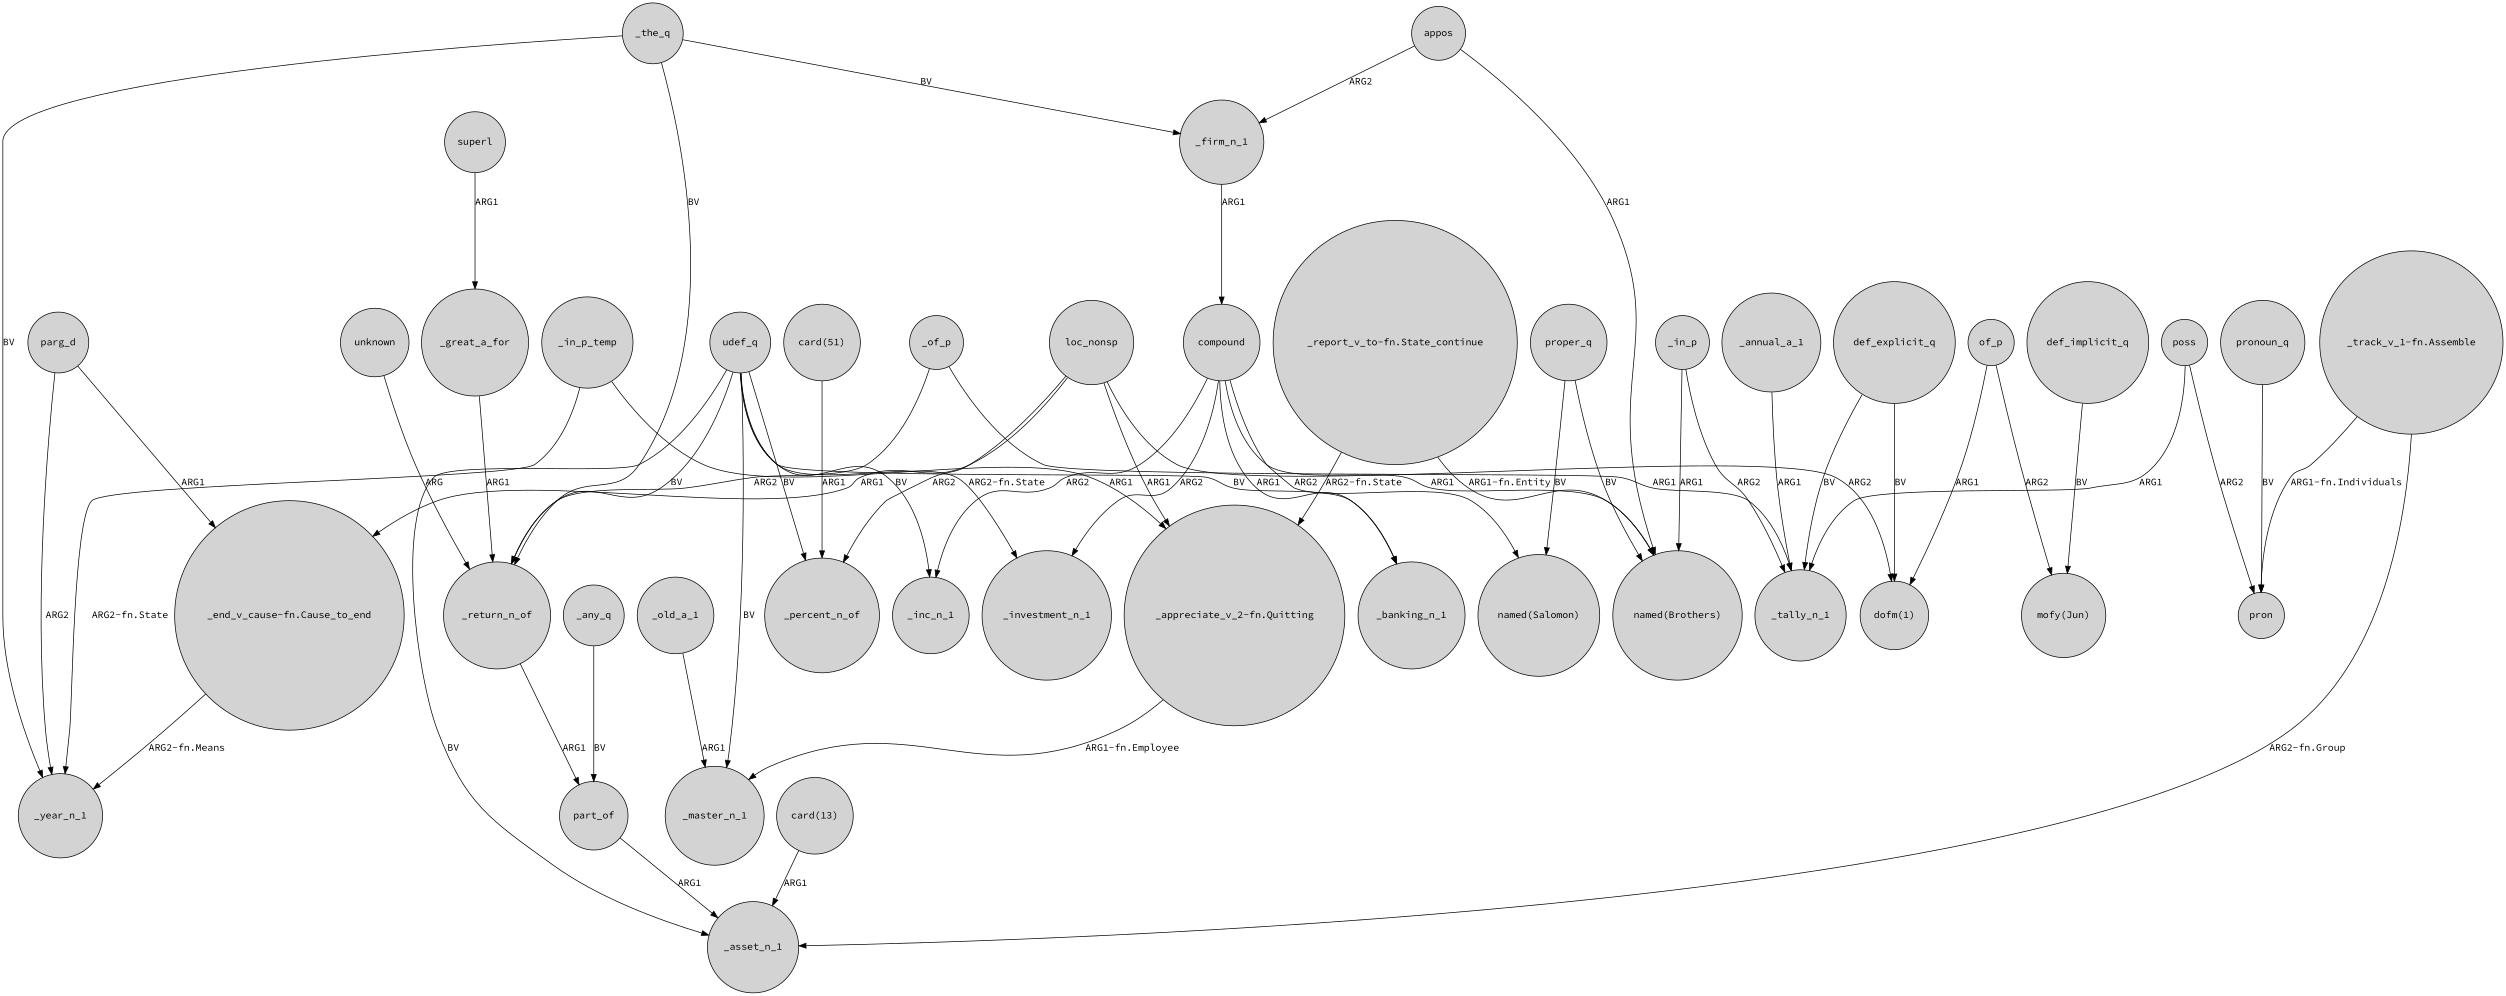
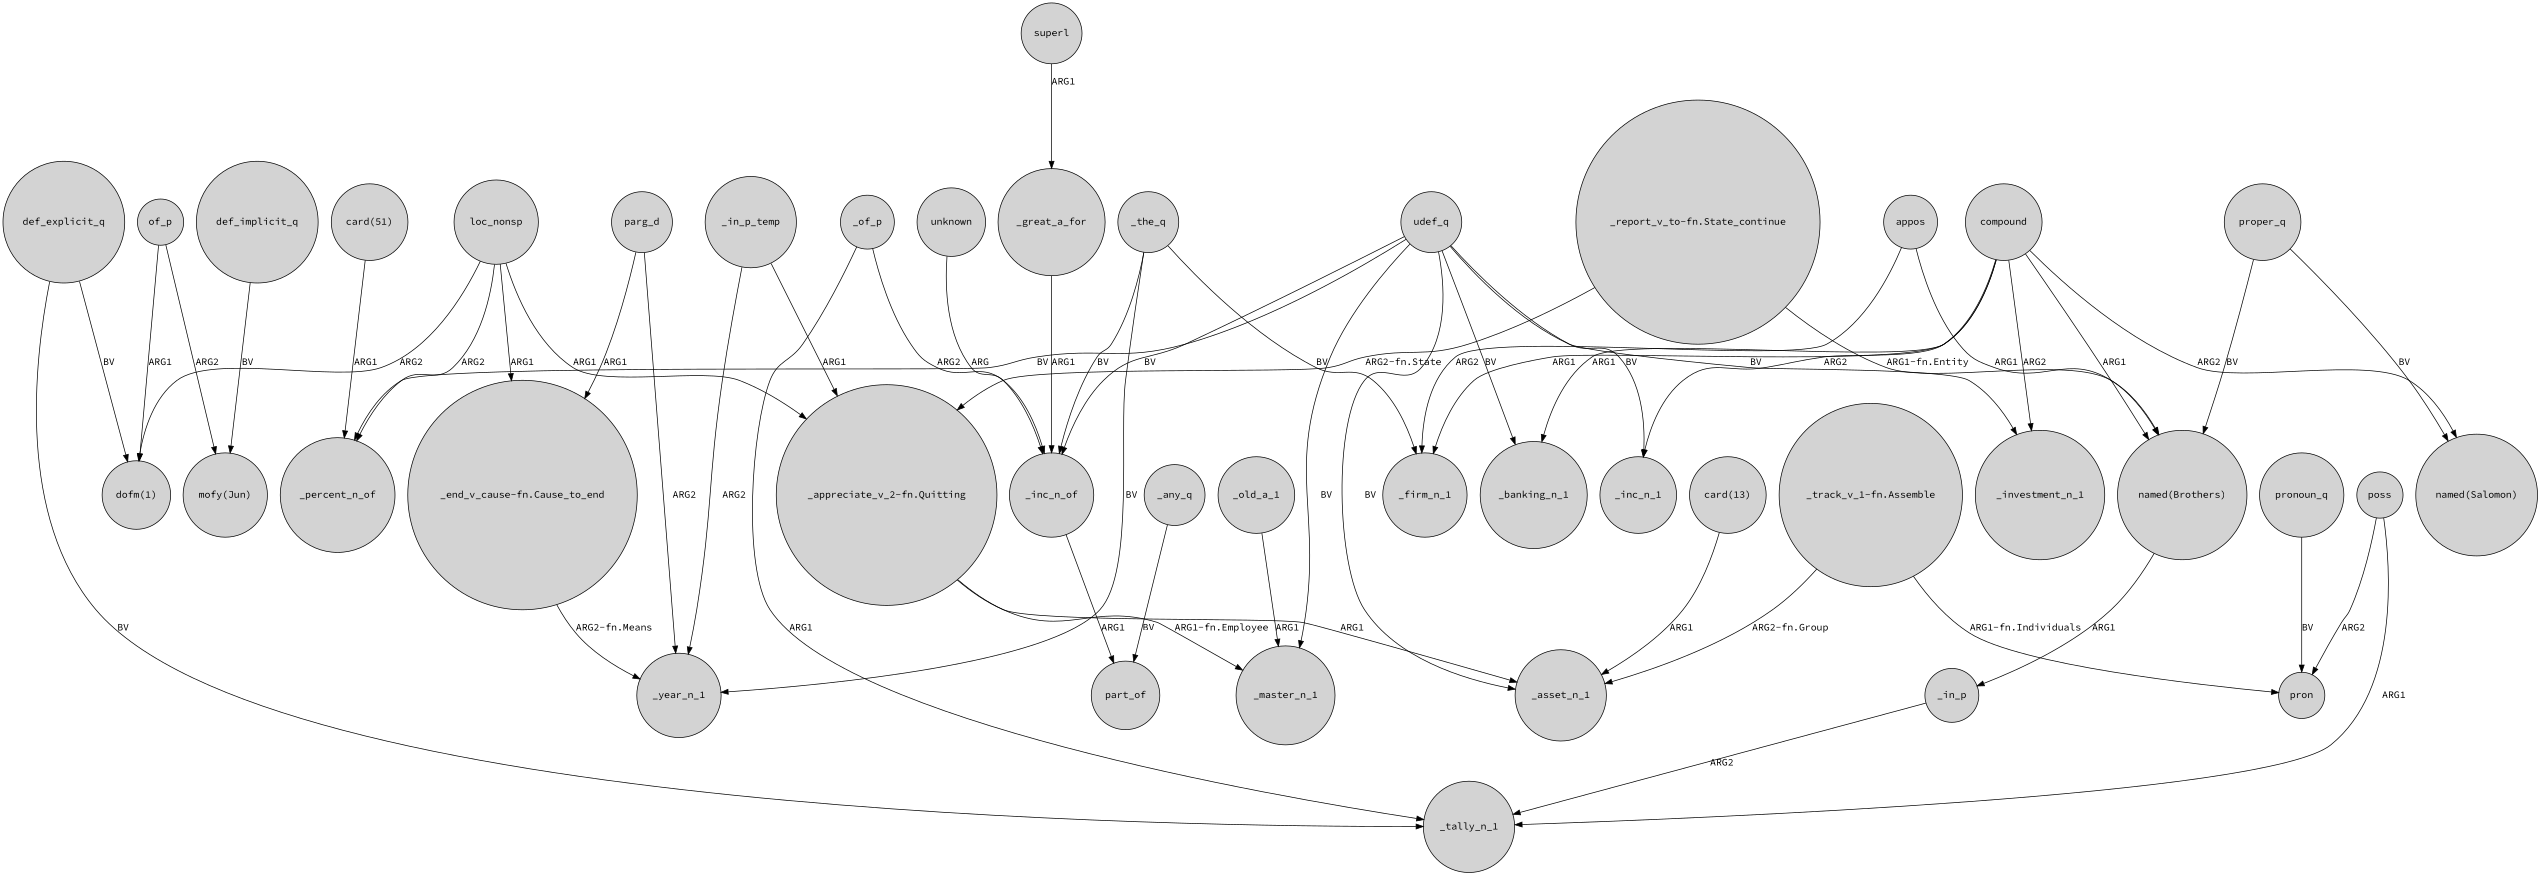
  digraph {
    fontname="Source Code Pro"
    node [fontname="Source Code Pro" shape=circle style=filled]
    edge [fontname="Source Code Pro"]
    parg_d
    "_end_v_cause-fn.Cause_to_end"
    _year_n_1
    _of_p
-   _return_n_of
+   _return_n_of [label=_inc_n_of]
    _tally_n_1
    part_of
    _asset_n_1
    unknown
    _any_q
    compound
    "named(Salomon)"
    _investment_n_1
    "named(Brothers)"
    _firm_n_1
    _inc_n_1
    _banking_n_1
    appos
    _the_q
-   _annual_a_1
    superl
    _great_a_for
    def_explicit_q
    "dofm(1)"
    loc_nonsp
    "_appreciate_v_2-fn.Quitting"
    _percent_n_of
    _master_n_1
    udef_q
    "_report_v_to-fn.State_continue"
    "_track_v_1-fn.Assemble"
    pron
    def_implicit_q
    "mofy(Jun)"
    _in_p
    poss
    _old_a_1
    pronoun_q
    proper_q
    _in_p_temp
    "card(51)"
    "card(13)"
    of_p
    parg_d -> "_end_v_cause-fn.Cause_to_end" [label=ARG1]
    parg_d -> _year_n_1 [label=ARG2]
    "_end_v_cause-fn.Cause_to_end" -> _year_n_1 [label="ARG2-fn.Means"]
    _of_p -> _return_n_of [label=ARG2]
    _of_p -> _tally_n_1 [label=ARG1]
    _return_n_of -> part_of [label=ARG1]
-   part_of -> _asset_n_1 [label=ARG1]
+   "_appreciate_v_2-fn.Quitting" -> _asset_n_1 [label=ARG1]
    unknown -> _return_n_of [label=ARG]
    _any_q -> part_of [label=BV]
    compound -> "named(Salomon)" [label=ARG2]
    compound -> _investment_n_1 [label=ARG2]
    compound -> "named(Brothers)" [label=ARG1]
-   _firm_n_1 -> compound [label=ARG1]
+   compound -> _firm_n_1 [label=ARG1]
    compound -> _inc_n_1 [label=ARG2]
    compound -> _banking_n_1 [label=ARG1]
    appos -> "named(Brothers)" [label=ARG1]
    appos -> _firm_n_1 [label=ARG2]
    _the_q -> _year_n_1 [label=BV]
    _the_q -> _return_n_of [label=BV]
    _the_q -> _firm_n_1 [label=BV]
-   _annual_a_1 -> _tally_n_1 [label=ARG1]
    superl -> _great_a_for [label=ARG1]
    _great_a_for -> _return_n_of [label=ARG1]
    def_explicit_q -> _tally_n_1 [label=BV]
    def_explicit_q -> "dofm(1)" [label=BV]
    loc_nonsp -> "_end_v_cause-fn.Cause_to_end" [label=ARG1]
    loc_nonsp -> "dofm(1)" [label=ARG2]
    loc_nonsp -> "_appreciate_v_2-fn.Quitting" [label=ARG1]
    loc_nonsp -> _percent_n_of [label=ARG2]
    "_appreciate_v_2-fn.Quitting" -> _master_n_1 [label="ARG1-fn.Employee"]
    udef_q -> _return_n_of [label=BV]
    udef_q -> _asset_n_1 [label=BV]
-   udef_q -> _investment_n_1 [label="ARG2-fn.State"]
+   udef_q -> _investment_n_1 [label=BV]
    udef_q -> _inc_n_1 [label=BV]
    udef_q -> _banking_n_1 [label=BV]
    udef_q -> _percent_n_of [label=BV]
    udef_q -> _master_n_1 [label=BV]
    "_report_v_to-fn.State_continue" -> "named(Brothers)" [label="ARG1-fn.Entity"]
    "_report_v_to-fn.State_continue" -> "_appreciate_v_2-fn.Quitting" [label="ARG2-fn.State"]
    "_track_v_1-fn.Assemble" -> _asset_n_1 [label="ARG2-fn.Group"]
    "_track_v_1-fn.Assemble" -> pron [label="ARG1-fn.Individuals"]
    def_implicit_q -> "mofy(Jun)" [label=BV]
    _in_p -> _tally_n_1 [label=ARG2]
-   _in_p -> "named(Brothers)" [label=ARG1]
+   "named(Brothers)" -> _in_p [label=ARG1]
    poss -> _tally_n_1 [label=ARG1]
    poss -> pron [label=ARG2]
    _old_a_1 -> _master_n_1 [label=ARG1]
    pronoun_q -> pron [label=BV]
    proper_q -> "named(Salomon)" [label=BV]
    proper_q -> "named(Brothers)" [label=BV]
-   _in_p_temp -> _year_n_1 [label="ARG2-fn.State"]
+   _in_p_temp -> _year_n_1 [label=ARG2]
    _in_p_temp -> "_appreciate_v_2-fn.Quitting" [label=ARG1]
    "card(51)" -> _percent_n_of [label=ARG1]
    "card(13)" -> _asset_n_1 [label=ARG1]
    of_p -> "dofm(1)" [label=ARG1]
    of_p -> "mofy(Jun)" [label=ARG2]
  }
